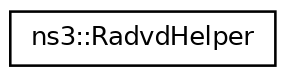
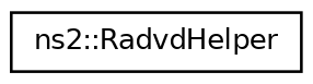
  digraph {
    rankdir=LR
-   n1 [color=black fillcolor=white fontname=Helvetica fontsize=10 height=0.2 label="ns3::RadvdHelper" shape=record style=filled width=0.4]
+   n1 [color=black fillcolor=white fontname=Helvetica fontsize=10 height=0.2 label="ns2::RadvdHelper" shape=record style=filled width=0.4]
  }
